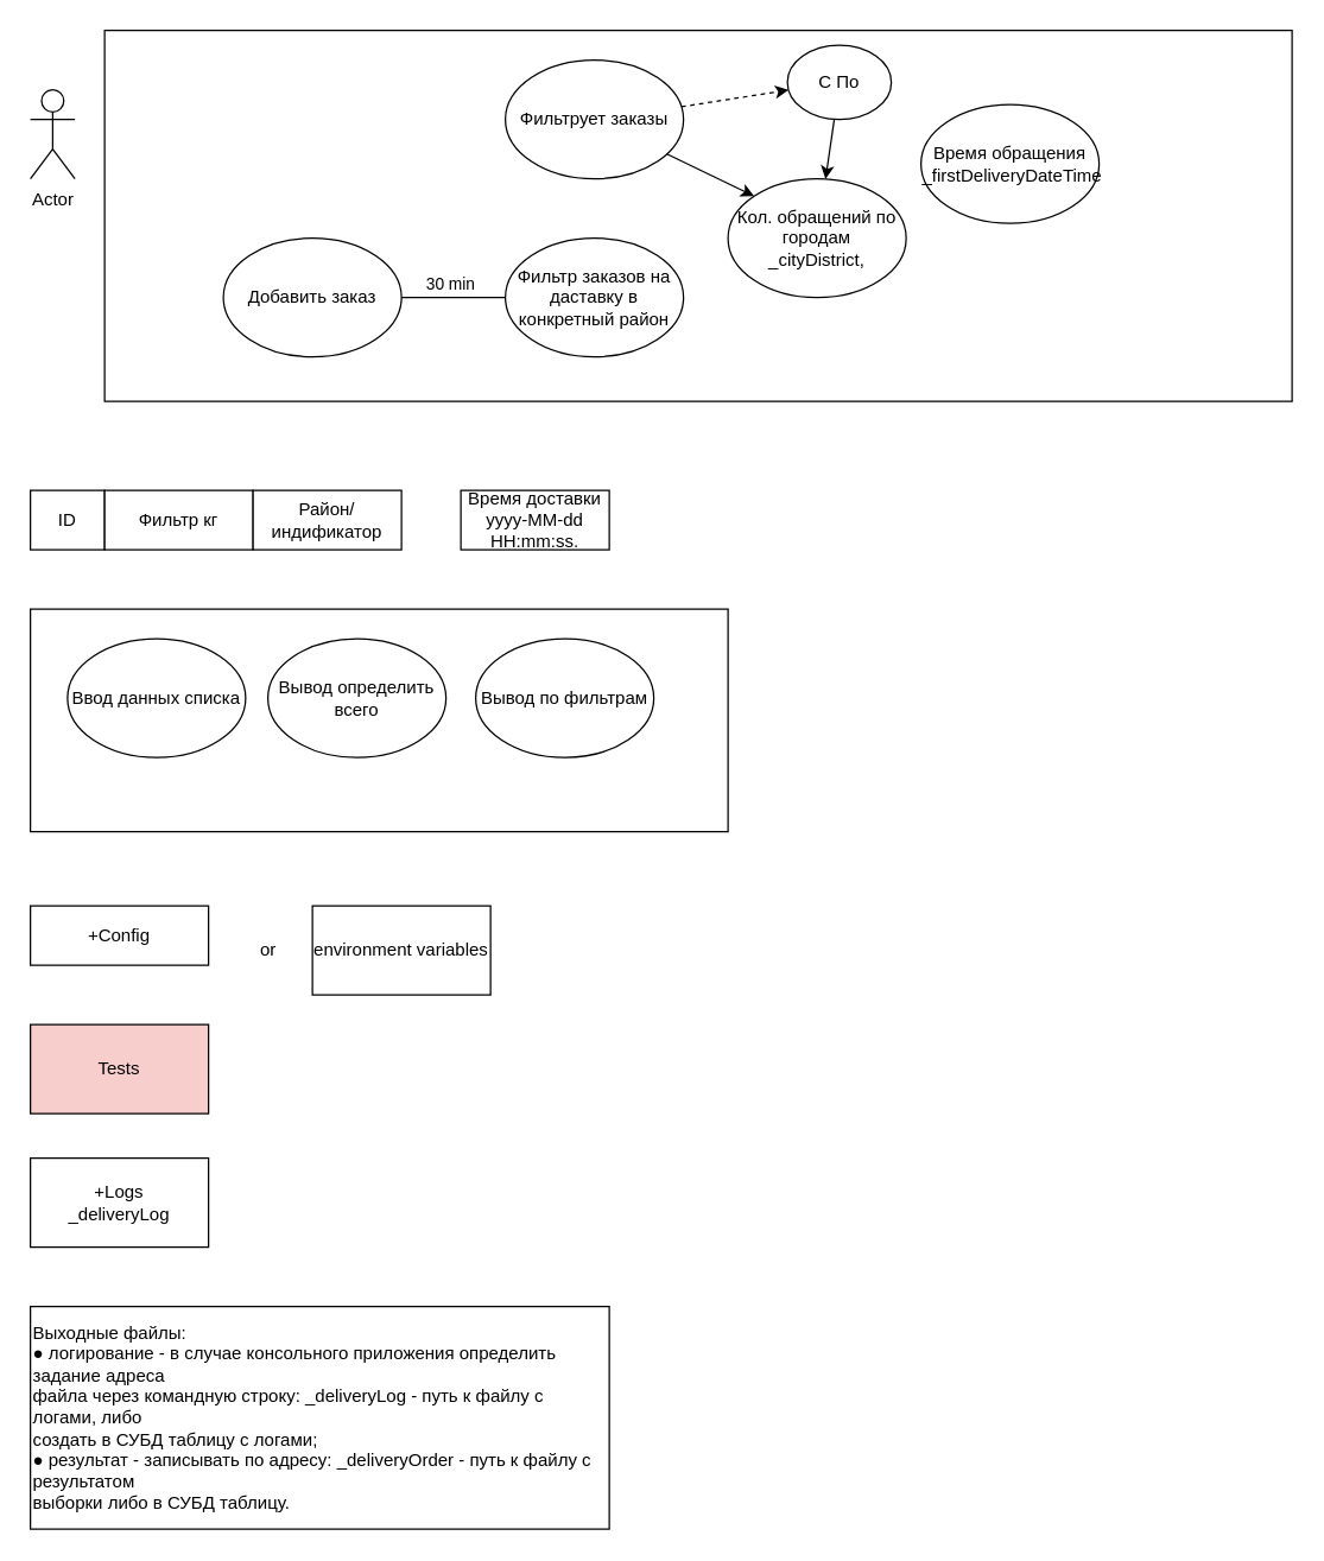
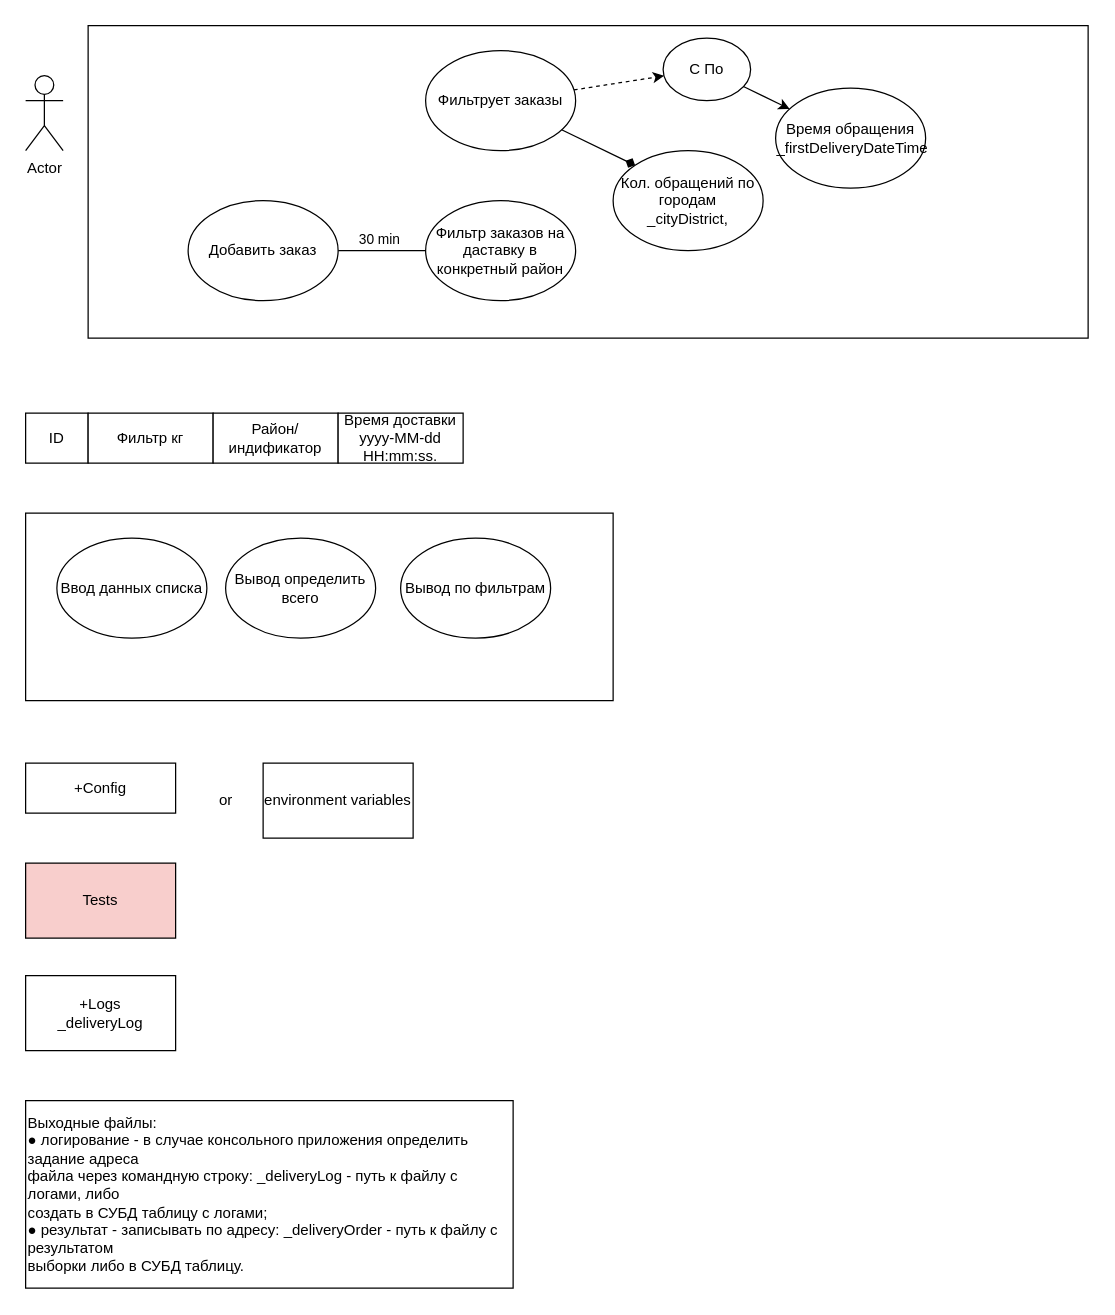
  <mxCell id="0" />
  <mxCell id="1" parent="0" />
  <mxCell id="2" value="Actor" style="shape=umlActor;verticalLabelPosition=bottom;verticalAlign=top;html=1;outlineConnect=0;" parent="1" vertex="1"><mxGeometry x="20" y="60" width="30" height="60" as="geometry" /></mxCell>
  <mxCell id="3" value="" style="rounded=0;whiteSpace=wrap;html=1;" parent="1" vertex="1"><mxGeometry x="70" y="20" width="800" height="250" as="geometry" /></mxCell>
  <mxCell id="4" value="" style="edgeStyle=none;html=1;dashed=1;" parent="1" source="6" target="8" edge="1"><mxGeometry relative="1" as="geometry" /></mxCell>
- <mxCell id="5" style="edgeStyle=none;html=1;entryX=0;entryY=0;entryDx=0;entryDy=0;" edge="1" parent="1" source="6" target="9"><mxGeometry relative="1" as="geometry" /></mxCell>
+ <mxCell id="5" style="edgeStyle=none;html=1;entryX=0;entryY=0;entryDx=0;entryDy=0;endArrow=diamond;" edge="1" parent="1" source="6" target="9"><mxGeometry relative="1" as="geometry" /></mxCell>
  <mxCell id="6" value="Фильтрует заказы" style="ellipse;whiteSpace=wrap;html=1;" parent="1" vertex="1"><mxGeometry x="340" y="40" width="120" height="80" as="geometry" /></mxCell>
- <mxCell id="7" value="" style="edgeStyle=none;html=1;" parent="1" source="8" target="9" edge="1"><mxGeometry relative="1" as="geometry" /></mxCell>
+ <mxCell id="7" value="" style="edgeStyle=none;html=1;" parent="1" source="8" target="10" edge="1"><mxGeometry relative="1" as="geometry" /></mxCell>
  <mxCell id="8" value="С По" style="ellipse;whiteSpace=wrap;html=1;" parent="1" vertex="1"><mxGeometry x="530" y="30" width="70" height="50" as="geometry" /></mxCell>
  <mxCell id="9" value="Кол. обращений по городам&lt;br&gt;_cityDistrict," style="ellipse;whiteSpace=wrap;html=1;" parent="1" vertex="1"><mxGeometry x="490" y="120" width="120" height="80" as="geometry" /></mxCell>
  <mxCell id="10" value="Время обращения&lt;br&gt;&amp;nbsp;_firstDeliveryDateTime" style="ellipse;whiteSpace=wrap;html=1;" parent="1" vertex="1"><mxGeometry x="620" y="70" width="120" height="80" as="geometry" /></mxCell>
  <mxCell id="11" value="ID" style="rounded=0;whiteSpace=wrap;html=1;" parent="1" vertex="1"><mxGeometry x="20" y="330" width="50" height="40" as="geometry" /></mxCell>
  <mxCell id="12" value="Фильтр кг" style="rounded=0;whiteSpace=wrap;html=1;" parent="1" vertex="1"><mxGeometry x="70" y="330" width="100" height="40" as="geometry" /></mxCell>
  <mxCell id="13" value="Район/индификатор" style="rounded=0;whiteSpace=wrap;html=1;" parent="1" vertex="1"><mxGeometry x="170" y="330" width="100" height="40" as="geometry" /></mxCell>
- <mxCell id="14" value="Время доставки&lt;br&gt;yyyy-MM-dd HH:mm:ss." style="rounded=0;whiteSpace=wrap;html=1;" parent="1" vertex="1"><mxGeometry x="310" y="330" width="100" height="40" as="geometry" /></mxCell>
+ <mxCell id="14" value="Время доставки&lt;br&gt;yyyy-MM-dd HH:mm:ss." style="rounded=0;whiteSpace=wrap;html=1;" parent="1" vertex="1"><mxGeometry x="270" y="330" width="100" height="40" as="geometry" /></mxCell>
  <mxCell id="15" value="" style="edgeStyle=none;html=1;endArrow=none;" parent="1" source="17" target="18" edge="1"><mxGeometry relative="1" as="geometry" /></mxCell>
  <mxCell id="16" value="30 min" style="edgeLabel;html=1;align=center;verticalAlign=middle;resizable=0;points=[];" parent="15" vertex="1" connectable="0"><mxGeometry x="0.575" relative="1" as="geometry"><mxPoint x="-23" y="-10" as="offset" /></mxGeometry></mxCell>
  <mxCell id="17" value="Добавить заказ" style="ellipse;whiteSpace=wrap;html=1;" parent="1" vertex="1"><mxGeometry x="150" y="160" width="120" height="80" as="geometry" /></mxCell>
  <mxCell id="18" value="Фильтр заказов на даставку в конкретный район" style="ellipse;whiteSpace=wrap;html=1;" parent="1" vertex="1"><mxGeometry x="340" y="160" width="120" height="80" as="geometry" /></mxCell>
  <mxCell id="19" value="+Config" style="rounded=0;whiteSpace=wrap;html=1;" parent="1" vertex="1"><mxGeometry x="20" y="610" width="120" height="40" as="geometry" /></mxCell>
  <mxCell id="20" value="or" style="text;html=1;align=center;verticalAlign=middle;resizable=0;points=[];autosize=1;strokeColor=none;fillColor=none;" parent="1" vertex="1"><mxGeometry x="165" y="625" width="30" height="30" as="geometry" /></mxCell>
  <mxCell id="21" value="&lt;span style=&quot;&quot; data-src-align=&quot;11:5&quot; class=&quot;EzKURWReUAB5oZgtQNkl&quot;&gt;environment&lt;/span&gt;&lt;span style=&quot;&quot;&gt; &lt;/span&gt;&lt;span style=&quot;&quot; data-src-align=&quot;0:10&quot; class=&quot;EzKURWReUAB5oZgtQNkl&quot;&gt;variables&lt;/span&gt;" style="whiteSpace=wrap;html=1;" parent="1" vertex="1"><mxGeometry x="210" y="610" width="120" height="60" as="geometry" /></mxCell>
  <mxCell id="22" value="Tests" style="rounded=0;whiteSpace=wrap;html=1;fillColor=#f8cecc;" parent="1" vertex="1"><mxGeometry x="20" y="690" width="120" height="60" as="geometry" /></mxCell>
  <mxCell id="23" value="+Logs&lt;br&gt;_deliveryLog" style="rounded=0;whiteSpace=wrap;html=1;" parent="1" vertex="1"><mxGeometry x="20" y="780" width="120" height="60" as="geometry" /></mxCell>
  <mxCell id="24" value="&lt;div&gt;Выходные файлы:&lt;/div&gt;&lt;div&gt;● логирование - в случае консольного приложения определить задание адреса&lt;/div&gt;&lt;div&gt;файла через командную строку: _deliveryLog - путь к файлу с логами, либо&lt;/div&gt;&lt;div&gt;создать в СУБД таблицу с логами;&lt;/div&gt;&lt;div&gt;● результат - записывать по адресу: _deliveryOrder - путь к файлу с результатом&lt;/div&gt;&lt;div&gt;выборки либо в СУБД таблицу.&lt;/div&gt;" style="whiteSpace=wrap;html=1;align=left;" parent="1" vertex="1"><mxGeometry x="20" y="880" width="390" height="150" as="geometry" /></mxCell>
  <mxCell id="25" value="" style="rounded=0;whiteSpace=wrap;html=1;" vertex="1" parent="1"><mxGeometry x="20" y="410" width="470" height="150" as="geometry" /></mxCell>
  <mxCell id="26" value="Ввод данных списка" style="ellipse;whiteSpace=wrap;html=1;" vertex="1" parent="1"><mxGeometry x="45" y="430" width="120" height="80" as="geometry" /></mxCell>
  <mxCell id="27" value="Вывод определить всего" style="ellipse;whiteSpace=wrap;html=1;" vertex="1" parent="1"><mxGeometry x="180" y="430" width="120" height="80" as="geometry" /></mxCell>
  <mxCell id="28" value="Вывод по фильтрам" style="ellipse;whiteSpace=wrap;html=1;" vertex="1" parent="1"><mxGeometry x="320" y="430" width="120" height="80" as="geometry" /></mxCell>
